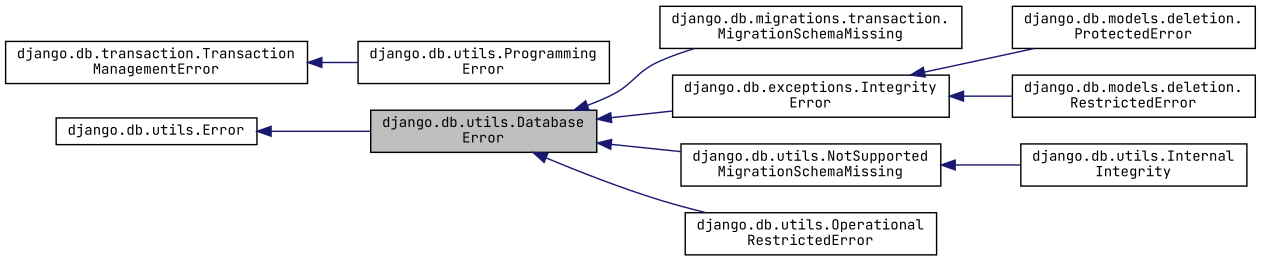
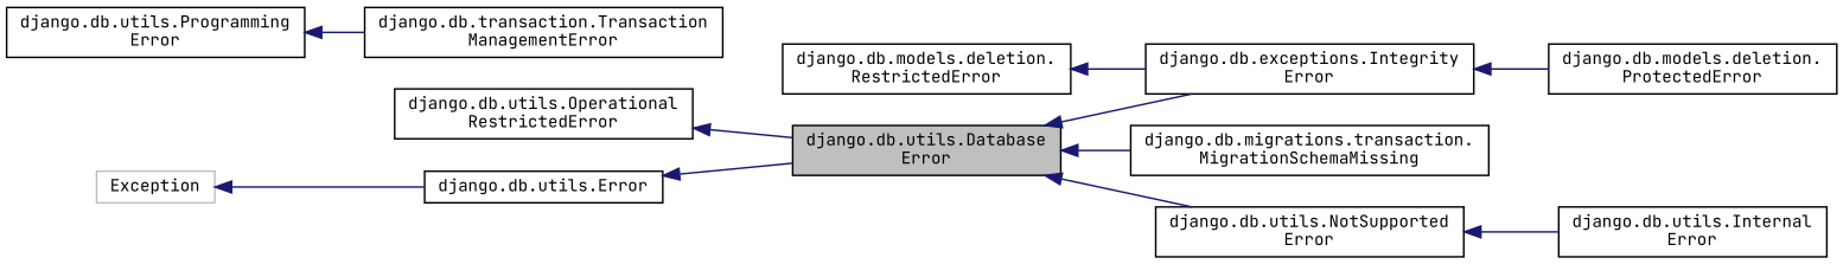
  digraph {
    fontname="JetBrains Mono"
    rankdir=LR
    node [color=black fillcolor=white fontname="JetBrains Mono" fontsize=10 shape=record style=filled]
    edge [color=midnightblue dir=back fontname="JetBrains Mono" fontsize=10 labelfontname=Helvetica labelfontsize=10 style=solid]
    n1 [fillcolor=grey75 fontcolor=black height=0.2 label="django.db.utils.Database\lError" width=0.4]
    n2 [height=0.2 label="django.db.migrations.transaction.\lMigrationSchemaMissing" width=0.4]
    n3 [height=0.2 label="django.db.exceptions.Integrity\lError" width=0.4]
-   n4 [height=0.2 label="django.db.utils.NotSupported\lMigrationSchemaMissing" width=0.4]
+   n4 [height=0.2 label="django.db.utils.NotSupported\lError" width=0.4]
    n5 [height=0.2 label="django.db.utils.Operational\lRestrictedError" width=0.4]
    n6 [height=0.2 label="django.db.models.deletion.\lProtectedError" width=0.4]
    n7 [height=0.2 label="django.db.models.deletion.\lRestrictedError" width=0.4]
-   n8 [height=0.2 label="django.db.utils.Internal\lIntegrity" width=0.4]
+   n8 [height=0.2 label="django.db.utils.Internal\lError" width=0.4]
    n9 [height=0.2 label="django.db.utils.Programming\lError" width=0.4]
    n10 [height=0.2 label="django.db.transaction.Transaction\lManagementError" width=0.4]
    n11 [height=0.2 label="django.db.utils.Error" width=0.4]
+   n12 [color=grey75 height=0.2 label=Exception width=0.4]
    n1 -> n2
    n1 -> n3
    n1 -> n4
-   n1 -> n5
+   n5 -> n1
    n3 -> n6
-   n3 -> n7
+   n7 -> n3
    n4 -> n8
-   n10 -> n9
+   n9 -> n10
    n11 -> n1
+   n12 -> n11
  }
